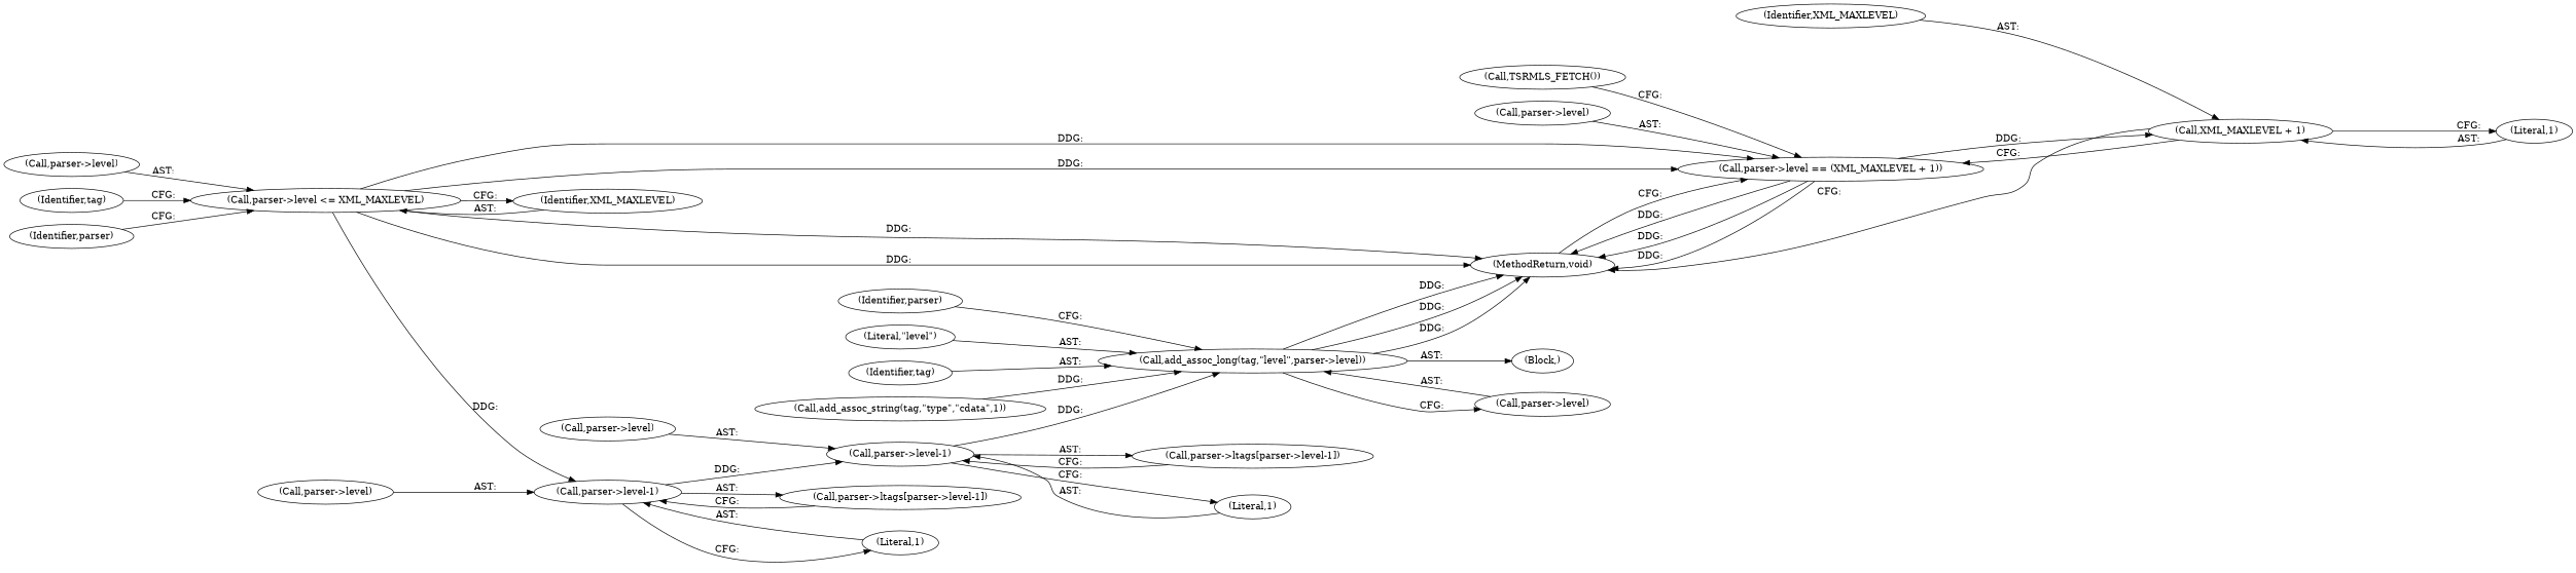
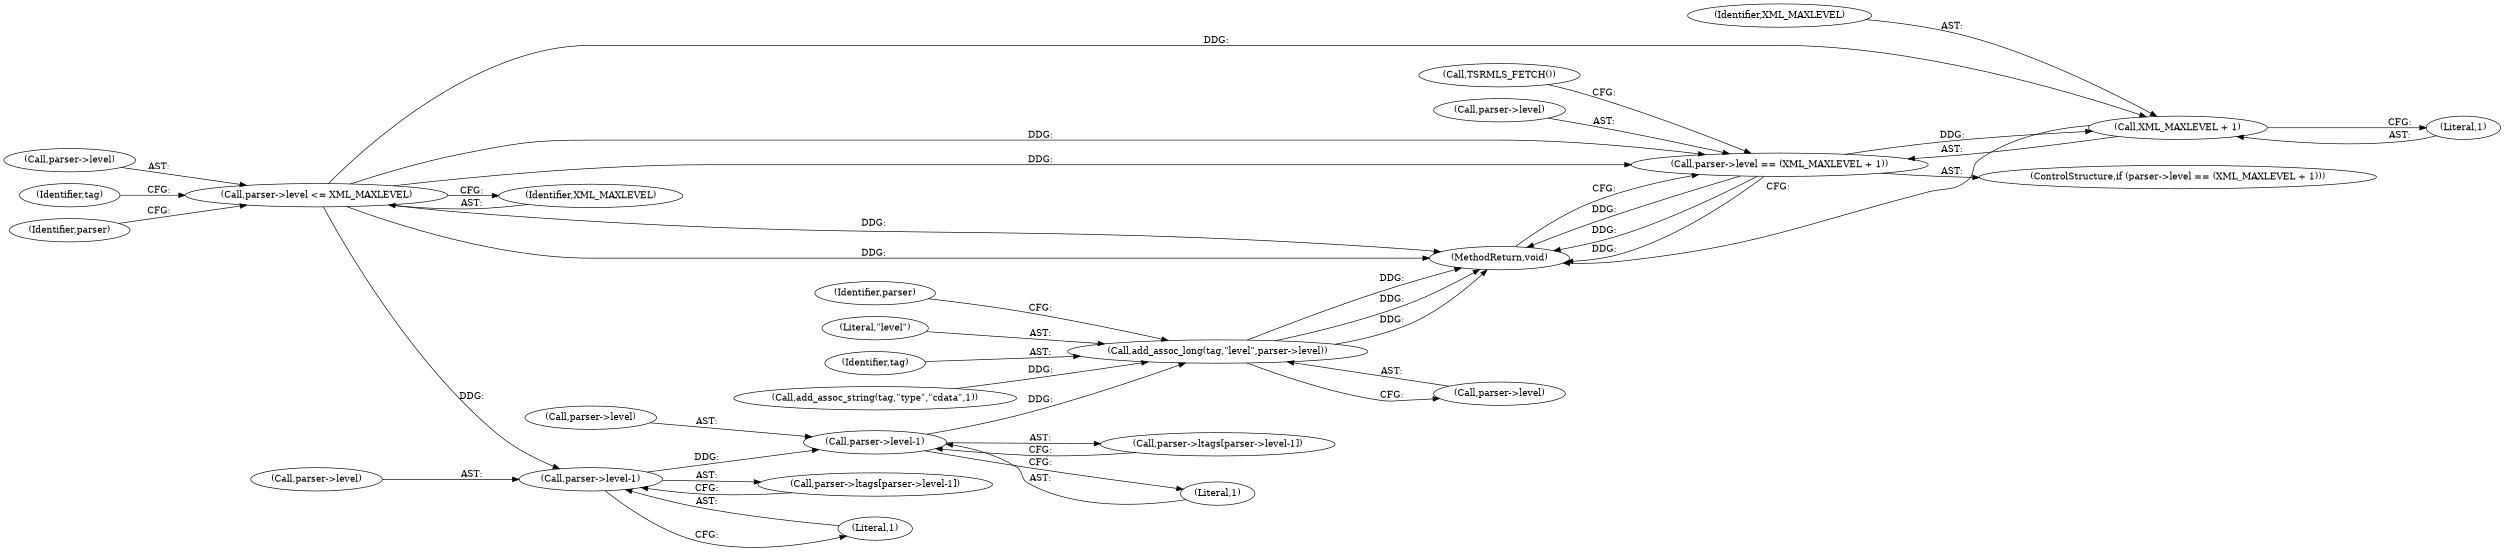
  digraph {
    rankdir=LR
    n1 [label="(Call,parser->level <= XML_MAXLEVEL)"]
    n2 [label="(Call,parser->level-1)"]
    n3 [label="(Call,parser->level == (XML_MAXLEVEL + 1))"]
    n4 [label="(Call,XML_MAXLEVEL + 1)"]
    n5 [label="(MethodReturn,void)"]
    n6 [label="(Identifier,XML_MAXLEVEL)"]
    n7 [label="(Call,parser->level-1)"]
    n8 [label="(Literal,1)"]
    n9 [label="(Call,parser->ltags[parser->level-1])"]
+   n10 [label="(ControlStructure,if (parser->level == (XML_MAXLEVEL + 1)))"]
    n11 [label="(Literal,1)"]
    n12 [label="(Call,add_assoc_long(tag,\"level\",parser->level))"]
    n13 [label="(Call,parser->ltags[parser->level-1])"]
    n14 [label="(Literal,1)"]
-   n15 [label="(Block,)"]
    n16 [label="(Call,parser->level)"]
    n17 [label="(Call,parser->level)"]
    n18 [label="(Call,add_assoc_string(tag,\"type\",\"cdata\",1))"]
    n19 [label="(Call,TSRMLS_FETCH())"]
    n20 [label="(Identifier,parser)"]
    n21 [label="(Call,parser->level)"]
    n22 [label="(Identifier,tag)"]
    n23 [label="(Literal,\"level\")"]
    n24 [label="(Identifier,parser)"]
    n25 [label="(Call,parser->level)"]
    n26 [label="(Identifier,XML_MAXLEVEL)"]
    n27 [label="(Call,parser->level)"]
    n28 [label="(Identifier,tag)"]
    n1 -> n2 [label="DDG: "]
    n1 -> n3 [label="DDG: "]
    n1 -> n3 [label="DDG: "]
+   n1 -> n4 [label="DDG: "]
    n1 -> n5 [label="DDG: "]
    n1 -> n5 [label="DDG: "]
    n1 -> n6 [label="CFG: "]
    n2 -> n7 [label="DDG: "]
    n2 -> n8 [label="CFG: "]
    n2 -> n9 [label="AST: "]
    n3 -> n4 [label="DDG: "]
    n3 -> n5 [label="DDG: "]
    n3 -> n5 [label="DDG: "]
    n3 -> n5 [label="DDG: "]
-   n4 -> n3 [label="CFG: "]
+   n3 -> n10 [label="AST: "]
+   n4 -> n3 [label="AST: "]
    n4 -> n5 [label="CFG: "]
    n4 -> n11 [label="CFG: "]
    n5 -> n3 [label="CFG: "]
    n6 -> n1 [label="AST: "]
    n7 -> n12 [label="DDG: "]
    n7 -> n13 [label="AST: "]
    n7 -> n14 [label="CFG: "]
    n8 -> n2 [label="AST: "]
    n9 -> n2 [label="CFG: "]
    n11 -> n4 [label="AST: "]
    n12 -> n5 [label="DDG: "]
    n12 -> n5 [label="DDG: "]
    n12 -> n5 [label="DDG: "]
-   n12 -> n15 [label="AST: "]
    n12 -> n16 [label="CFG: "]
    n13 -> n7 [label="CFG: "]
    n14 -> n7 [label="AST: "]
    n16 -> n12 [label="AST: "]
    n17 -> n2 [label="AST: "]
    n18 -> n12 [label="DDG: "]
    n19 -> n3 [label="CFG: "]
    n20 -> n12 [label="CFG: "]
    n21 -> n1 [label="AST: "]
    n22 -> n1 [label="CFG: "]
    n23 -> n12 [label="AST: "]
    n24 -> n1 [label="CFG: "]
    n25 -> n3 [label="AST: "]
    n26 -> n4 [label="AST: "]
    n27 -> n7 [label="AST: "]
    n28 -> n12 [label="AST: "]
  }
